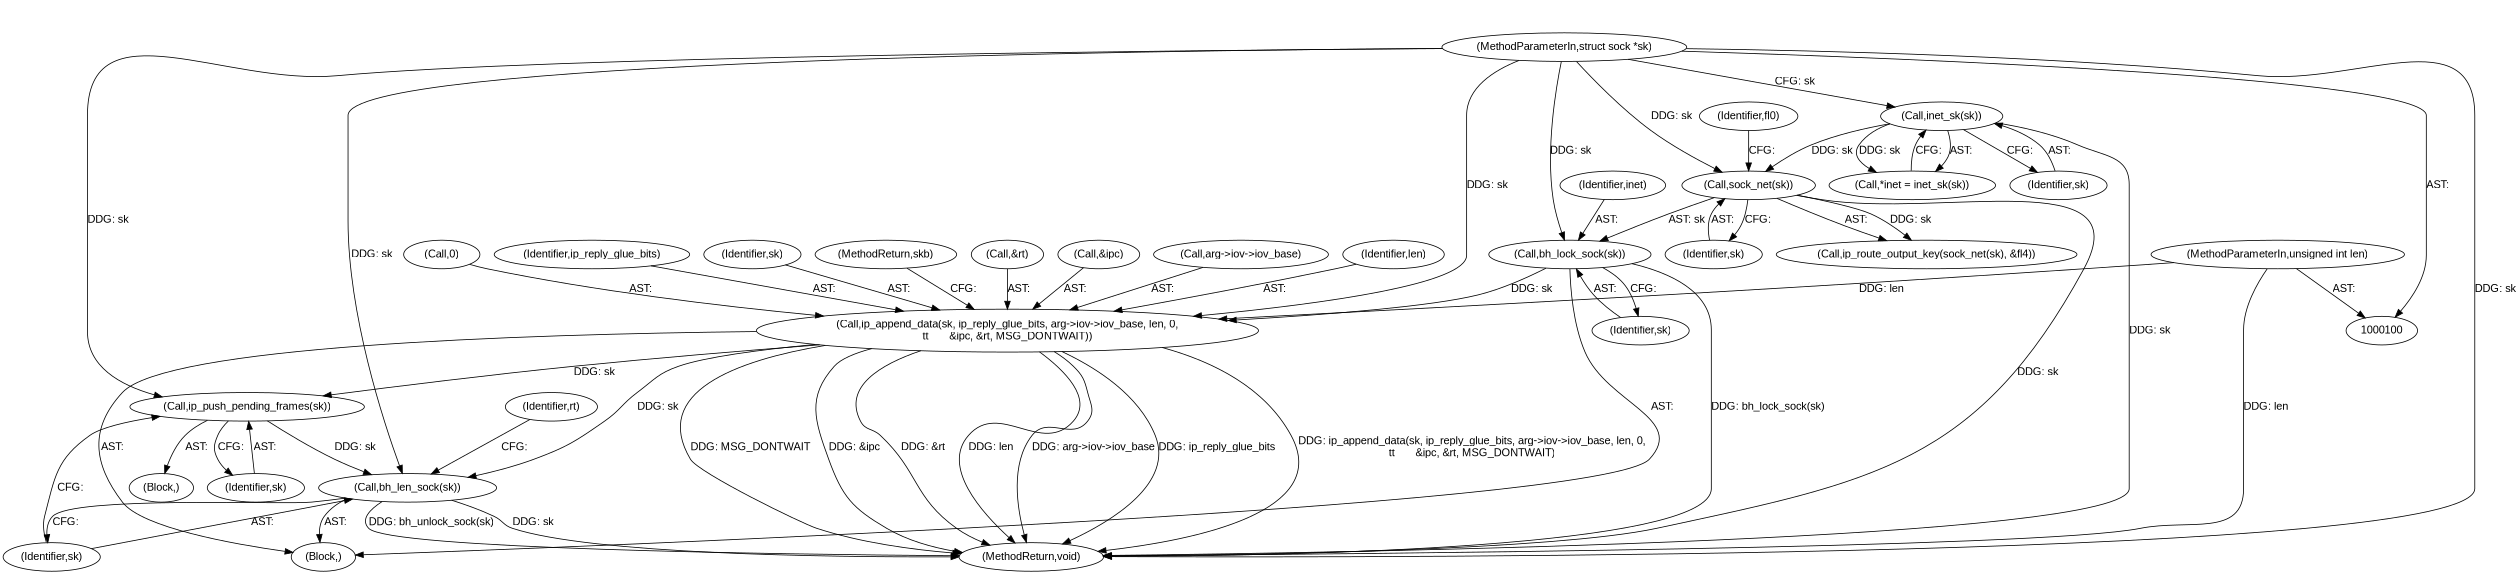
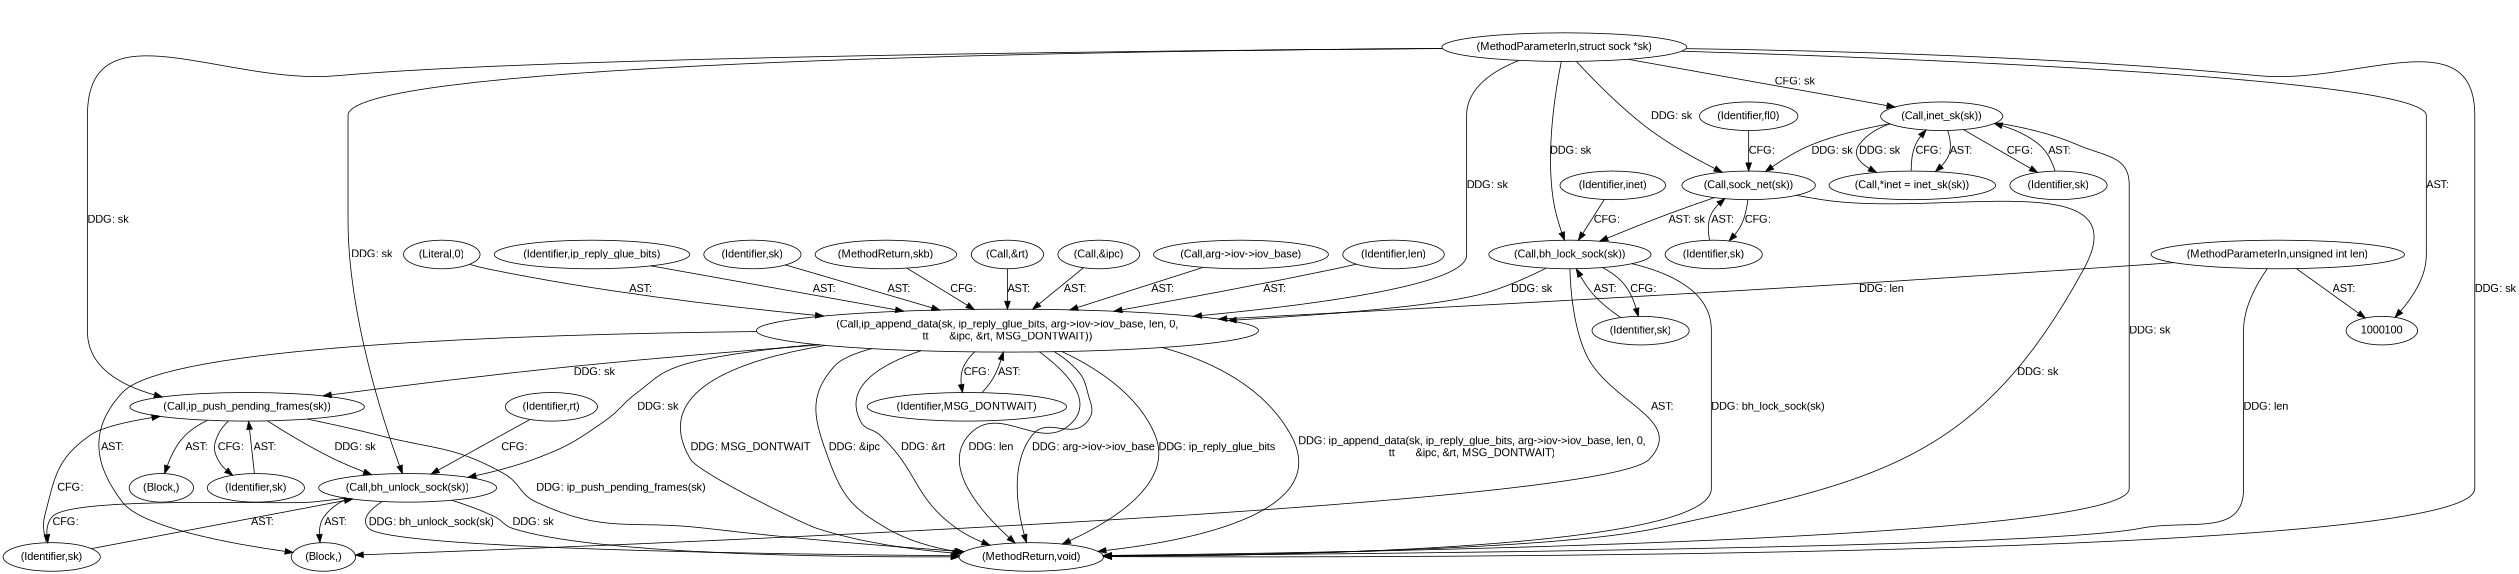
  digraph {
    fontname="Liberation Sans"
    node [fontname="Liberation Sans"]
    edge [fontname="Liberation Sans"]
    n1 [label="(Call,ip_append_data(sk, ip_reply_glue_bits, arg->iov->iov_base, len, 0,\n\t\t       &ipc, &rt, MSG_DONTWAIT))"]
    n2 [label="(Call,ip_push_pending_frames(sk))"]
-   n3 [label="(Call,bh_len_sock(sk))"]
+   n3 [label="(Call,bh_unlock_sock(sk))"]
+   n4 [label="(Identifier,MSG_DONTWAIT)"]
    n5 [label="(Block,)"]
    n6 [label="(MethodReturn,void)"]
    n7 [label="(Block,)"]
    n8 [label="(Identifier,sk)"]
    n9 [label="(Identifier,sk)"]
    n10 [label="(Call,bh_lock_sock(sk))"]
    n11 [label="(Identifier,sk)"]
    n12 [label="(Call,sock_net(sk))"]
-   n13 [label="(Call,ip_route_output_key(sock_net(sk), &fl4))"]
    n14 [label="(Identifier,sk)"]
    n15 [label="(Call,inet_sk(sk))"]
    n16 [label="(Call,*inet = inet_sk(sk))"]
    n17 [label="(Identifier,sk)"]
    n18 [label="(MethodParameterIn,struct sock *sk)"]
    n19 [label=1000100]
    n20 [label="(MethodParameterIn,unsigned int len)"]
    n21 [label="(Call,arg->iov->iov_base)"]
    n22 [label="(Identifier,inet)"]
    n23 [label="(Call,&rt)"]
    n24 [label="(Call,&ipc)"]
    n25 [label="(Identifier,fl0)"]
    n26 [label="(Identifier,len)"]
-   n27 [label="(Call,0)"]
+   n27 [label="(Literal,0)"]
    n28 [label="(Identifier,ip_reply_glue_bits)"]
    n29 [label="(Identifier,sk)"]
    n30 [label="(Identifier,rt)"]
    n31 [label="(MethodReturn,skb)"]
    n1 -> n2 [label="DDG: sk"]
    n1 -> n3 [label="DDG: sk"]
+   n1 -> n4 [label="CFG: "]
    n1 -> n5 [label="AST: "]
    n1 -> n6 [label="DDG: ip_append_data(sk, ip_reply_glue_bits, arg->iov->iov_base, len, 0,\n\t\t       &ipc, &rt, MSG_DONTWAIT)"]
    n1 -> n6 [label="DDG: MSG_DONTWAIT"]
    n1 -> n6 [label="DDG: &ipc"]
    n1 -> n6 [label="DDG: &rt"]
    n1 -> n6 [label="DDG: len"]
    n1 -> n6 [label="DDG: arg->iov->iov_base"]
    n1 -> n6 [label="DDG: ip_reply_glue_bits"]
    n2 -> n3 [label="DDG: sk"]
+   n2 -> n6 [label="DDG: ip_push_pending_frames(sk)"]
    n2 -> n7 [label="AST: "]
    n2 -> n8 [label="CFG: "]
    n3 -> n5 [label="AST: "]
    n3 -> n6 [label="DDG: bh_unlock_sock(sk)"]
    n3 -> n6 [label="DDG: sk"]
    n3 -> n9 [label="CFG: "]
+   n4 -> n1 [label="AST: "]
    n8 -> n2 [label="AST: "]
    n9 -> n2 [label="CFG: "]
    n9 -> n3 [label="AST: "]
    n10 -> n1 [label="DDG: sk"]
    n10 -> n5 [label="AST: "]
    n10 -> n6 [label="DDG: bh_lock_sock(sk)"]
    n10 -> n11 [label="CFG: "]
    n11 -> n10 [label="AST: "]
    n12 -> n6 [label="DDG: sk"]
    n12 -> n10 [label="AST: sk"]
-   n12 -> n13 [label="AST: "]
-   n12 -> n13 [label="DDG: sk"]
    n12 -> n14 [label="CFG: "]
    n14 -> n12 [label="AST: "]
    n15 -> n6 [label="DDG: sk"]
    n15 -> n12 [label="DDG: sk"]
    n15 -> n16 [label="AST: "]
    n15 -> n16 [label="DDG: sk"]
    n15 -> n17 [label="CFG: "]
    n16 -> n15 [label="CFG: "]
    n17 -> n15 [label="AST: "]
    n18 -> n1 [label="DDG: sk"]
    n18 -> n2 [label="DDG: sk"]
    n18 -> n3 [label="DDG: sk"]
    n18 -> n6 [label="DDG: sk"]
    n18 -> n10 [label="DDG: sk"]
    n18 -> n12 [label="DDG: sk"]
    n18 -> n15 [label="CFG: sk"]
    n18 -> n19 [label="AST: "]
    n20 -> n1 [label="DDG: len"]
    n20 -> n6 [label="DDG: len"]
    n20 -> n19 [label="AST: "]
    n21 -> n1 [label="AST: "]
-   n22 -> n10 [label="AST: "]
+   n22 -> n10 [label="CFG: "]
    n23 -> n1 [label="AST: "]
    n24 -> n1 [label="AST: "]
    n25 -> n12 [label="CFG: "]
    n26 -> n1 [label="AST: "]
    n27 -> n1 [label="AST: "]
    n28 -> n1 [label="AST: "]
    n29 -> n1 [label="AST: "]
    n30 -> n3 [label="CFG: "]
    n31 -> n1 [label="CFG: "]
  }
